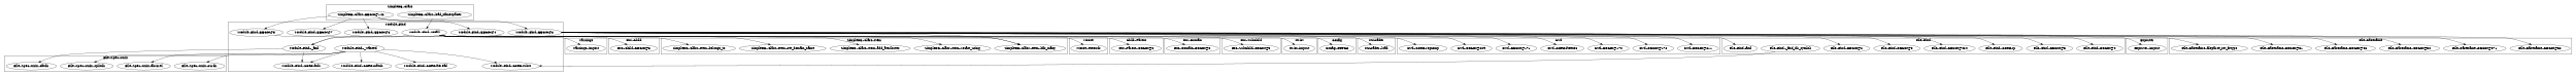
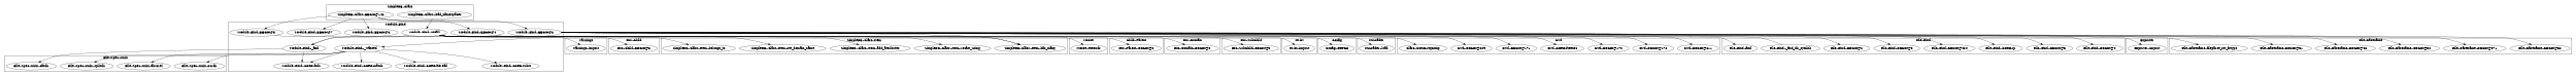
  digraph {
    "warnings::import"
    "Config::FETCH"
    "Foo::Child::BEGIN@3"
    "Module::Find::CORE:subst"
    "Module::Find::BEGIN@5"
    "Module::Find::CORE:fteread"
    "Module::Find::useall"
    "Module::Find::CORE:match"
    "Module::Find::BEGIN@4"
    "Module::Find::_wanted"
    "Module::Find::BEGIN@8"
    "Module::Find::BEGIN@3"
    "Module::Find::CORE:ftdir"
    "Module::Find::BEGIN@7"
    "Module::Find::_find"
    "XSLoader::load"
    "SimpleDB::Class::Item::has_many"
    "SimpleDB::Class::Item::set_domain_name"
    "SimpleDB::Class::Item::belongs_to"
    "SimpleDB::Class::Item::recast_using"
    "SimpleDB::Class::Item::add_attributes"
    "Moose::extends"
    "SimpleDB::Class::load_namespaces"
    "SimpleDB::Class::BEGIN@142"
    "Cwd::BEGIN@811"
    "Cwd::BEGIN@172"
    "Cwd::BEGIN@170"
    "Cwd::CORE:fteexec"
    "Cwd::BEGIN@171"
    "Cwd::BEGIN@209"
-   "Cwd::CORE:regcomp"
+   "Cwd::CORE:regcomp" [label="Class::CORE:regcomp"]
    "Foo::Parent::BEGIN@3"
    "Foo::Domain::BEGIN@3"
    "strict::import"
    "File::Find::BEGIN@3"
    "File::Find::BEGIN@2"
    "File::Find::BEGIN@4"
    "File::Find::BEGIN@5"
    "File::Find::CORE:qr"
    "File::Find::find"
    "File::Find::_find_dir_symlnk"
    "File::Find::BEGIN@424"
    "Exporter::import"
    "File::Basename::BEGIN@52"
    "File::Basename::BEGIN@371"
    "File::Basename::BEGIN@50"
    "File::Basename::BEGIN@43"
    "File::Basename::BEGIN@51"
    "File::Basename::fileparse_set_fstype"
    "File::Spec::Unix::curdir"
    "File::Spec::Unix::abs2rel"
    "File::Spec::Unix::splitdir"
    "File::Spec::Unix::catdir"
    "Foo::SubChild::BEGIN@3"
    subgraph cluster_1 {
      label=warnings
      "warnings::import"
    }
    subgraph cluster_2 {
      label=Config
      "Config::FETCH"
    }
    subgraph cluster_3 {
      label="Foo::Child"
      "Foo::Child::BEGIN@3"
    }
    subgraph cluster_4 {
      label="Module::Find"
      "Module::Find::CORE:subst"
      "Module::Find::BEGIN@5"
      "Module::Find::CORE:fteread"
      "Module::Find::useall"
      "Module::Find::CORE:match"
      "Module::Find::BEGIN@4"
      "Module::Find::_wanted"
      "Module::Find::BEGIN@8"
      "Module::Find::BEGIN@3"
      "Module::Find::CORE:ftdir"
      "Module::Find::BEGIN@7"
      "Module::Find::_find"
    }
    subgraph cluster_5 {
      label=XSLoader
      "XSLoader::load"
    }
    subgraph cluster_6 {
      label="SimpleDB::Class::Item"
      "SimpleDB::Class::Item::has_many"
      "SimpleDB::Class::Item::set_domain_name"
      "SimpleDB::Class::Item::belongs_to"
      "SimpleDB::Class::Item::recast_using"
      "SimpleDB::Class::Item::add_attributes"
    }
    subgraph cluster_7 {
      label=Moose
      "Moose::extends"
    }
    subgraph cluster_8 {
      label="SimpleDB::Class"
      "SimpleDB::Class::load_namespaces"
      "SimpleDB::Class::BEGIN@142"
    }
    subgraph cluster_9 {
      label=Cwd
      "Cwd::BEGIN@811"
      "Cwd::BEGIN@172"
      "Cwd::BEGIN@170"
      "Cwd::CORE:fteexec"
      "Cwd::BEGIN@171"
      "Cwd::BEGIN@209"
      "Cwd::CORE:regcomp"
    }
    subgraph cluster_10 {
      label="Child::Parent"
      "Foo::Parent::BEGIN@3"
    }
    subgraph cluster_11 {
      label="Foo::Domain"
      "Foo::Domain::BEGIN@3"
    }
    subgraph cluster_12 {
      label="strict"
      "strict::import"
    }
    subgraph cluster_13 {
      label="File::Find"
      "File::Find::BEGIN@3"
      "File::Find::BEGIN@2"
      "File::Find::BEGIN@4"
      "File::Find::BEGIN@5"
      "File::Find::CORE:qr"
      "File::Find::find"
      "File::Find::_find_dir_symlnk"
      "File::Find::BEGIN@424"
    }
    subgraph cluster_14 {
      label=Exporter
      "Exporter::import"
    }
    subgraph cluster_15 {
      label="File::Basename"
      "File::Basename::BEGIN@52"
      "File::Basename::BEGIN@371"
      "File::Basename::BEGIN@50"
      "File::Basename::BEGIN@43"
      "File::Basename::BEGIN@51"
      "File::Basename::fileparse_set_fstype"
    }
    subgraph cluster_16 {
      label="File::Spec::Unix"
      "File::Spec::Unix::curdir"
      "File::Spec::Unix::abs2rel"
      "File::Spec::Unix::splitdir"
      "File::Spec::Unix::catdir"
    }
    subgraph cluster_17 {
      label="Foo::SubChild"
      "Foo::SubChild::BEGIN@3"
    }
    "Module::Find::BEGIN@5" -> "warnings::import"
    "Module::Find::useall" -> "Foo::Child::BEGIN@3"
    "Module::Find::useall" -> "Module::Find::_find"
    "Module::Find::useall" -> "SimpleDB::Class::Item::has_many"
    "Module::Find::useall" -> "SimpleDB::Class::Item::set_domain_name"
    "Module::Find::useall" -> "SimpleDB::Class::Item::belongs_to"
    "Module::Find::useall" -> "SimpleDB::Class::Item::recast_using"
    "Module::Find::useall" -> "SimpleDB::Class::Item::add_attributes"
    "Module::Find::useall" -> "Moose::extends"
    "Module::Find::useall" -> "Foo::Parent::BEGIN@3"
    "Module::Find::useall" -> "Foo::Domain::BEGIN@3"
    "Module::Find::useall" -> "Foo::SubChild::BEGIN@3"
    "Module::Find::BEGIN@4" -> "strict::import"
    "Module::Find::_wanted" -> "Module::Find::CORE:subst"
    "Module::Find::_wanted" -> "Module::Find::CORE:fteread"
    "Module::Find::_wanted" -> "Module::Find::CORE:match"
    "Module::Find::_wanted" -> "Module::Find::CORE:ftdir"
    "Module::Find::_wanted" -> "File::Spec::Unix::curdir"
    "Module::Find::_wanted" -> "File::Spec::Unix::abs2rel"
    "Module::Find::_wanted" -> "File::Spec::Unix::splitdir"
    "Module::Find::BEGIN@8" -> "Config::FETCH"
    "Module::Find::BEGIN@8" -> "XSLoader::load"
    "Module::Find::BEGIN@8" -> "SimpleDB::Class::Item::has_many"
    "Module::Find::BEGIN@8" -> "Cwd::BEGIN@811"
    "Module::Find::BEGIN@8" -> "Cwd::BEGIN@172"
    "Module::Find::BEGIN@8" -> "Cwd::BEGIN@170"
    "Module::Find::BEGIN@8" -> "Cwd::CORE:fteexec"
    "Module::Find::BEGIN@8" -> "Cwd::BEGIN@171"
    "Module::Find::BEGIN@8" -> "Cwd::BEGIN@209"
    "Module::Find::BEGIN@8" -> "Cwd::CORE:regcomp"
    "Module::Find::BEGIN@8" -> "File::Find::BEGIN@3"
    "Module::Find::BEGIN@8" -> "File::Find::BEGIN@2"
    "Module::Find::BEGIN@8" -> "File::Find::BEGIN@4"
    "Module::Find::BEGIN@8" -> "File::Find::BEGIN@5"
    "Module::Find::BEGIN@8" -> "File::Find::CORE:qr"
    "Module::Find::BEGIN@8" -> "File::Find::BEGIN@424"
    "Module::Find::BEGIN@8" -> "Exporter::import"
    "Module::Find::BEGIN@8" -> "File::Basename::BEGIN@52"
    "Module::Find::BEGIN@8" -> "File::Basename::BEGIN@371"
    "Module::Find::BEGIN@8" -> "File::Basename::BEGIN@50"
    "Module::Find::BEGIN@8" -> "File::Basename::BEGIN@43"
    "Module::Find::BEGIN@8" -> "File::Basename::BEGIN@51"
    "Module::Find::BEGIN@8" -> "File::Basename::fileparse_set_fstype"
    "Module::Find::_find" -> "Module::Find::CORE:ftdir"
    "Module::Find::_find" -> "File::Find::find"
    "Module::Find::_find" -> "File::Spec::Unix::catdir"
    "SimpleDB::Class::load_namespaces" -> "Module::Find::useall"
    "SimpleDB::Class::BEGIN@142" -> "Module::Find::BEGIN@5"
    "SimpleDB::Class::BEGIN@142" -> "Module::Find::BEGIN@4"
    "SimpleDB::Class::BEGIN@142" -> "Module::Find::BEGIN@8"
    "SimpleDB::Class::BEGIN@142" -> "Module::Find::BEGIN@3"
    "SimpleDB::Class::BEGIN@142" -> "Module::Find::BEGIN@7"
-   "File::Find::_find_dir_symlnk" -> "Module::Find::CORE:subst"
+   "File::Find::_find_dir_symlnk" -> "Module::Find::_wanted"
  }
